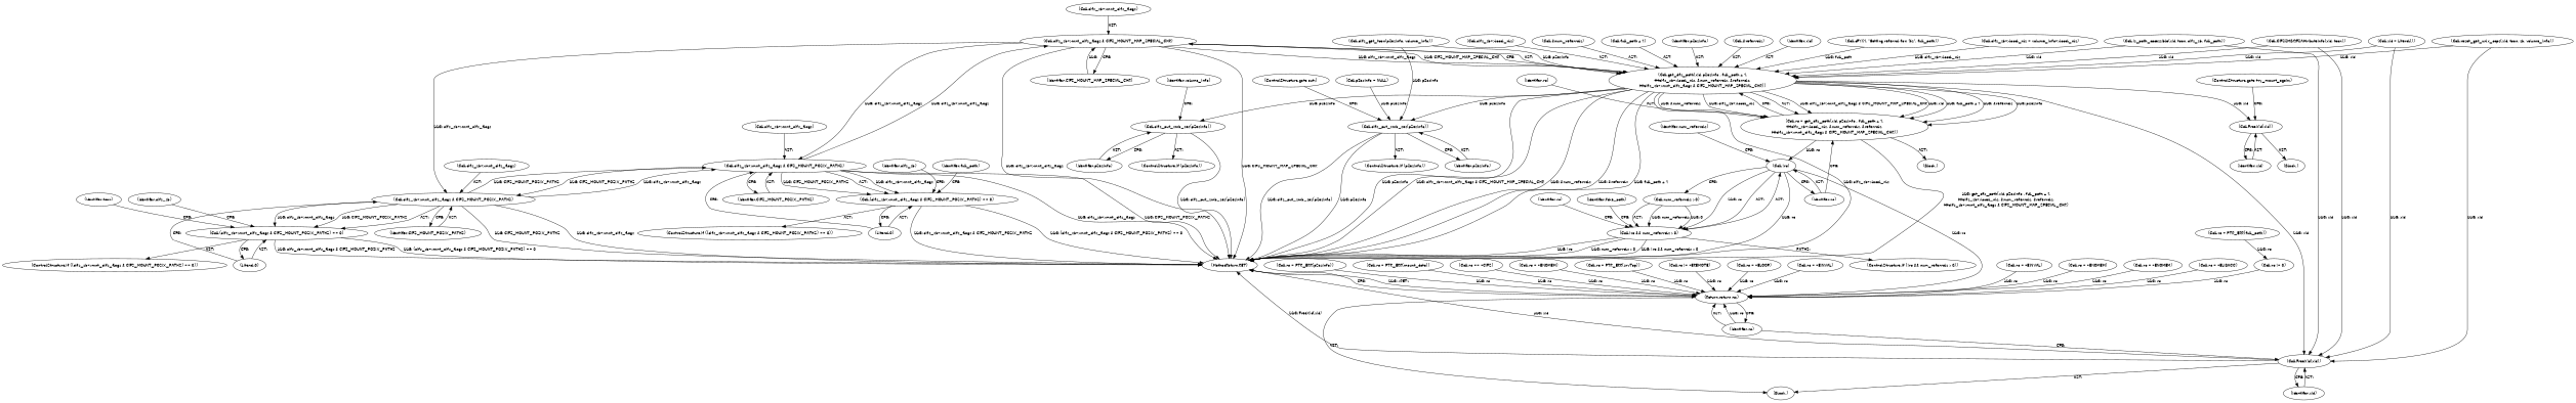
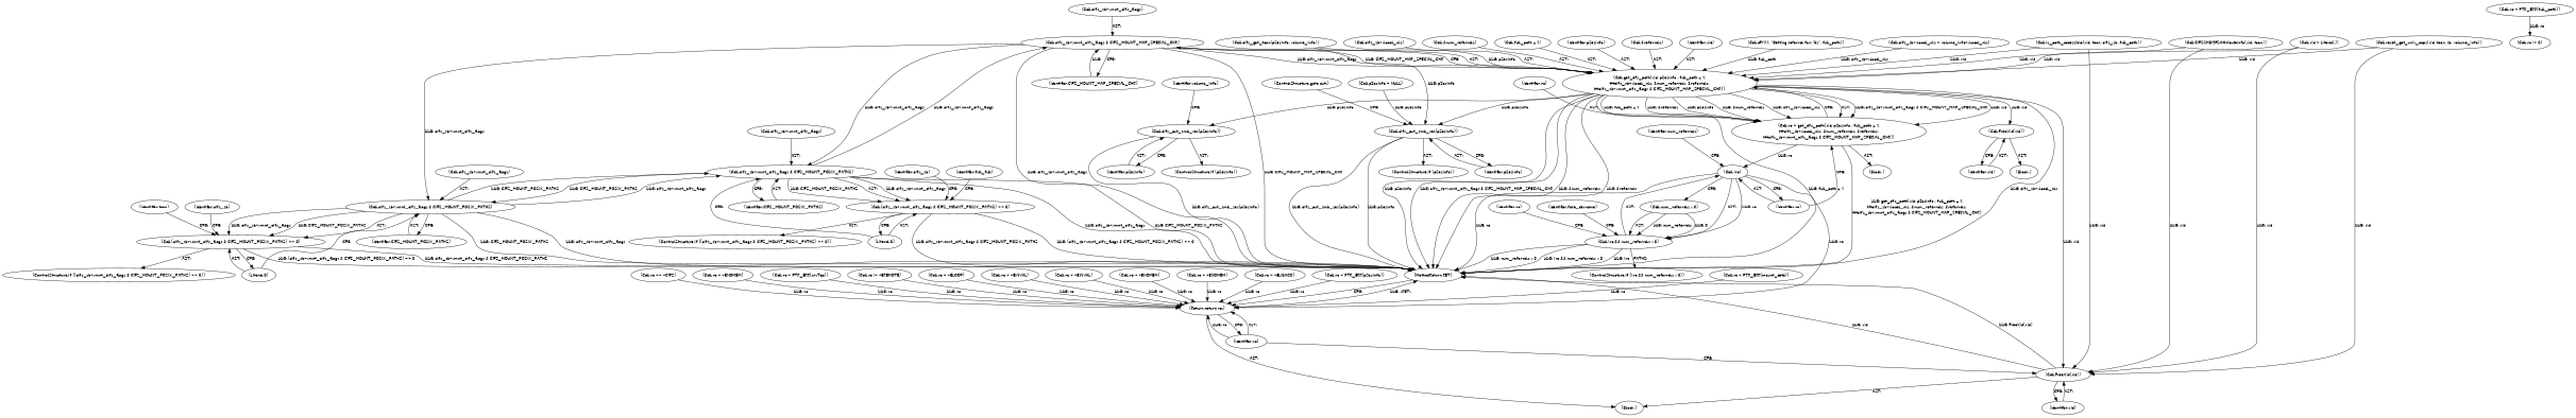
  digraph {
    fontname="Patrick Hand"
    node [fontname="Patrick Hand"]
    edge [fontname="Patrick Hand"]
    n1 [label="(Call,cifs_sb->mnt_cifs_flags & CIFS_MOUNT_MAP_SPECIAL_CHR)"]
    n2 [label="(Call,cifs_sb->mnt_cifs_flags & CIFS_MOUNT_POSIX_PATHS)"]
    n3 [label="(Call,cifs_sb->mnt_cifs_flags & CIFS_MOUNT_POSIX_PATHS)"]
    n4 [label="(Call,get_dfs_path(xid, pSesInfo , full_path + 1,\n\t\t\tcifs_sb->local_nls, &num_referrals, &referrals,\n\t\t\tcifs_sb->mnt_cifs_flags & CIFS_MOUNT_MAP_SPECIAL_CHR))"]
    n5 [label="(MethodReturn,RET)"]
    n6 [label="(Identifier,CIFS_MOUNT_MAP_SPECIAL_CHR)"]
    n7 [label="(Call,(cifs_sb->mnt_cifs_flags & CIFS_MOUNT_POSIX_PATHS) == 0)"]
    n8 [label="(Identifier,CIFS_MOUNT_POSIX_PATHS)"]
    n9 [label="(Call,(cifs_sb->mnt_cifs_flags & CIFS_MOUNT_POSIX_PATHS) == 0)"]
    n10 [label="(Identifier,CIFS_MOUNT_POSIX_PATHS)"]
    n11 [label="(Call,rc = get_dfs_path(xid, pSesInfo , full_path + 1,\n\t\t\tcifs_sb->local_nls, &num_referrals, &referrals,\n\t\t\tcifs_sb->mnt_cifs_flags & CIFS_MOUNT_MAP_SPECIAL_CHR))"]
    n12 [label="(Call,cifs_put_smb_ses(pSesInfo))"]
    n13 [label="(Call,FreeXid(xid))"]
    n14 [label="(Call,cifs_put_smb_ses(pSesInfo))"]
    n15 [label="(Call,FreeXid(xid))"]
    n16 [label="(Return,return rc;)"]
    n17 [label="(ControlStructure,if ((cifs_sb->mnt_cifs_flags & CIFS_MOUNT_POSIX_PATHS) == 0))"]
    n18 [label="(Literal,0)"]
    n19 [label="(ControlStructure,if ((cifs_sb->mnt_cifs_flags & CIFS_MOUNT_POSIX_PATHS) == 0))"]
    n20 [label="(Literal,0)"]
    n21 [label="(Call,!rc)"]
    n22 [label="(Block,)"]
    n23 [label="(Identifier,pSesInfo)"]
    n24 [label="(ControlStructure,if (pSesInfo))"]
    n25 [label="(Block,)"]
    n26 [label="(Identifier,xid)"]
    n27 [label="(ControlStructure,if (pSesInfo))"]
    n28 [label="(Identifier,pSesInfo)"]
    n29 [label="(Block,)"]
    n30 [label="(Identifier,xid)"]
    n31 [label="(Call,!rc && num_referrals > 0)"]
    n32 [label="(Identifier,rc)"]
    n33 [label="(Call,num_referrals > 0)"]
    n34 [label="(ControlStructure,if (!rc && num_referrals > 0))"]
    n35 [label="(Identifier,rc)"]
    n36 [label="(Call,cifs_sb->mnt_cifs_flags)"]
    n37 [label="(Call,cFYI(1, \"Getting referral for: %s\", full_path))"]
    n38 [label="(Identifier,rc)"]
    n39 [label="(Identifier,cifs_sb)"]
    n40 [label="(Call,xid = Literal())"]
    n41 [label="(Call,rc != 0)"]
    n42 [label="(Call,cifs_sb->local_nls = volume_info->local_nls)"]
    n43 [label="(Call,pSesInfo = NULL)"]
    n44 [label="(Call,rc = PTR_ERR(full_path))"]
    n45 [label="(Identifier,volume_info)"]
    n46 [label="(Call,reset_get_unix_caps(xid, tcon, sb, volume_info))"]
    n47 [label="(Call,is_path_accessible(xid, tcon, cifs_sb, full_path))"]
    n48 [label="(Call,CIFSSMBQFSAttributeInfo(xid, tcon))"]
    n49 [label="(Call,cifs_get_tcon(pSesInfo, volume_info))"]
    n50 [label="(Call,cifs_sb->local_nls)"]
    n51 [label="(Call,rc = -EINVAL)"]
    n52 [label="(Identifier,tcon)"]
    n53 [label="(Call,cifs_sb->mnt_cifs_flags)"]
    n54 [label="(Call,&num_referrals)"]
    n55 [label="(Call,full_path + 1)"]
    n56 [label="(Call,cifs_sb->mnt_cifs_flags)"]
    n57 [label="(Call,rc = -ENOMEM)"]
    n58 [label="(Call,rc = -ENOMEM)"]
    n59 [label="(Call,rc = -ELIBACC)"]
    n60 [label="(Identifier,pSesInfo)"]
    n61 [label="(Identifier,rc)"]
    n62 [label="(Call,rc = PTR_ERR(pSesInfo))"]
    n63 [label="(Call,rc = PTR_ERR(mount_data))"]
    n64 [label="(Call,rc == -CIFS)"]
-   n65 [label="(Identifier,full_path)"]
+   n65 [label="(Identifier,full_full)"]
    n66 [label="(Identifier,num_referrals)"]
    n67 [label="(Call,&referrals)"]
    n68 [label="(Identifier,xid)"]
    n69 [label="(Call,rc = -ENOMEM)"]
-   n70 [label="(Identifier,fake_path)"]
+   n70 [label="(Identifier,fake_devname)"]
    n71 [label="(Identifier,cifs_sb)"]
    n72 [label="(Call,rc = PTR_ERR(srvTcp))"]
    n73 [label="(Call,rc != -EREMOTE)"]
    n74 [label="(ControlStructure,goto out;)"]
-   n75 [label="(ControlStructure,goto try_mount_again;)"]
    n76 [label="(Call,rc = -ELOOP)"]
    n77 [label="(Call,rc = -EINVAL)"]
    n1 -> n2 [label="DDG: cifs_sb->mnt_cifs_flags"]
    n1 -> n3 [label="DDG: cifs_sb->mnt_cifs_flags"]
    n1 -> n4 [label="AST: "]
    n1 -> n4 [label="DDG: cifs_sb->mnt_cifs_flags"]
    n1 -> n4 [label="DDG: CIFS_MOUNT_MAP_SPECIAL_CHR"]
    n1 -> n5 [label="DDG: cifs_sb->mnt_cifs_flags"]
    n1 -> n5 [label="DDG: CIFS_MOUNT_MAP_SPECIAL_CHR"]
    n1 -> n6 [label="CFG: "]
    n2 -> n1 [label="DDG: cifs_sb->mnt_cifs_flags"]
    n2 -> n3 [label="DDG: CIFS_MOUNT_POSIX_PATHS"]
    n2 -> n5 [label="DDG: CIFS_MOUNT_POSIX_PATHS"]
    n2 -> n5 [label="DDG: cifs_sb->mnt_cifs_flags"]
    n2 -> n7 [label="AST: "]
    n2 -> n7 [label="DDG: cifs_sb->mnt_cifs_flags"]
    n2 -> n7 [label="DDG: CIFS_MOUNT_POSIX_PATHS"]
    n2 -> n8 [label="CFG: "]
    n3 -> n2 [label="DDG: cifs_sb->mnt_cifs_flags"]
    n3 -> n2 [label="DDG: CIFS_MOUNT_POSIX_PATHS"]
    n3 -> n5 [label="DDG: cifs_sb->mnt_cifs_flags"]
    n3 -> n5 [label="DDG: CIFS_MOUNT_POSIX_PATHS"]
    n3 -> n9 [label="AST: "]
    n3 -> n9 [label="DDG: cifs_sb->mnt_cifs_flags"]
    n3 -> n9 [label="DDG: CIFS_MOUNT_POSIX_PATHS"]
    n3 -> n10 [label="CFG: "]
    n4 -> n1 [label="CFG: "]
    n4 -> n5 [label="DDG: pSesInfo"]
    n4 -> n5 [label="DDG: cifs_sb->mnt_cifs_flags & CIFS_MOUNT_MAP_SPECIAL_CHR"]
    n4 -> n5 [label="DDG: &num_referrals"]
    n4 -> n5 [label="DDG: &referrals"]
    n4 -> n5 [label="DDG: full_path + 1"]
    n4 -> n5 [label="DDG: cifs_sb->local_nls"]
    n4 -> n11 [label="AST: "]
    n4 -> n11 [label="DDG: cifs_sb->mnt_cifs_flags & CIFS_MOUNT_MAP_SPECIAL_CHR"]
    n4 -> n11 [label="DDG: xid"]
    n4 -> n11 [label="DDG: full_path + 1"]
    n4 -> n11 [label="DDG: &referrals"]
    n4 -> n11 [label="DDG: pSesInfo"]
    n4 -> n11 [label="DDG: &num_referrals"]
    n4 -> n11 [label="DDG: cifs_sb->local_nls"]
    n4 -> n12 [label="DDG: pSesInfo"]
    n4 -> n13 [label="DDG: xid"]
    n4 -> n14 [label="DDG: pSesInfo"]
    n4 -> n15 [label="DDG: xid"]
    n5 -> n16 [label="CFG: "]
    n6 -> n1 [label="DDG: "]
    n7 -> n5 [label="DDG: (cifs_sb->mnt_cifs_flags & CIFS_MOUNT_POSIX_PATHS) == 0"]
    n7 -> n5 [label="DDG: cifs_sb->mnt_cifs_flags & CIFS_MOUNT_POSIX_PATHS"]
    n7 -> n17 [label="AST: "]
    n7 -> n18 [label="CFG: "]
    n8 -> n2 [label="AST: "]
    n9 -> n5 [label="DDG: cifs_sb->mnt_cifs_flags & CIFS_MOUNT_POSIX_PATHS"]
    n9 -> n5 [label="DDG: (cifs_sb->mnt_cifs_flags & CIFS_MOUNT_POSIX_PATHS) == 0"]
    n9 -> n19 [label="AST: "]
    n9 -> n20 [label="CFG: "]
    n10 -> n3 [label="AST: "]
    n11 -> n4 [label="CFG: "]
    n11 -> n5 [label="DDG: get_dfs_path(xid, pSesInfo , full_path + 1,\n\t\t\tcifs_sb->local_nls, &num_referrals, &referrals,\n\t\t\tcifs_sb->mnt_cifs_flags & CIFS_MOUNT_MAP_SPECIAL_CHR)"]
    n11 -> n21 [label="DDG: rc"]
    n11 -> n22 [label="AST: "]
    n12 -> n5 [label="DDG: cifs_put_smb_ses(pSesInfo)"]
    n12 -> n23 [label="CFG: "]
    n12 -> n24 [label="AST: "]
    n13 -> n25 [label="AST: "]
    n13 -> n26 [label="CFG: "]
    n14 -> n5 [label="DDG: pSesInfo"]
    n14 -> n5 [label="DDG: cifs_put_smb_ses(pSesInfo)"]
    n14 -> n27 [label="AST: "]
    n14 -> n28 [label="CFG: "]
    n15 -> n5 [label="DDG: FreeXid(xid)"]
    n15 -> n5 [label="DDG: xid"]
    n15 -> n29 [label="AST: "]
    n15 -> n30 [label="CFG: "]
    n16 -> n5 [label="DDG: <RET>"]
    n16 -> n29 [label="AST: "]
    n16 -> n35 [label="CFG: "]
    n18 -> n2 [label="CFG: "]
    n18 -> n7 [label="AST: "]
    n20 -> n3 [label="CFG: "]
    n20 -> n9 [label="AST: "]
    n21 -> n5 [label="DDG: rc"]
    n21 -> n16 [label="DDG: rc"]
    n21 -> n31 [label="AST: "]
    n21 -> n31 [label="DDG: rc"]
    n21 -> n32 [label="CFG: "]
    n21 -> n33 [label="CFG: "]
    n23 -> n12 [label="AST: "]
    n26 -> n13 [label="AST: "]
    n28 -> n14 [label="AST: "]
    n30 -> n15 [label="AST: "]
    n31 -> n5 [label="DDG: !rc"]
    n31 -> n5 [label="DDG: num_referrals > 0"]
    n31 -> n5 [label="DDG: !rc && num_referrals > 0"]
    n31 -> n21 [label="AST: "]
    n31 -> n34 [label="PATHS: "]
    n32 -> n11 [label="CFG: "]
    n32 -> n21 [label="AST: "]
    n33 -> n31 [label="AST: "]
    n33 -> n31 [label="DDG: num_referrals"]
    n33 -> n31 [label="DDG: 0"]
    n35 -> n15 [label="CFG: "]
    n35 -> n16 [label="AST: "]
    n35 -> n16 [label="DDG: rc"]
    n36 -> n3 [label="AST: "]
    n37 -> n4 [label="DDG: full_path"]
    n38 -> n11 [label="AST: "]
    n39 -> n7 [label="CFG: "]
    n40 -> n4 [label="DDG: xid"]
    n40 -> n15 [label="DDG: xid"]
-   n41 -> n16 [label="DDG: rc"]
    n42 -> n4 [label="DDG: cifs_sb->local_nls"]
    n43 -> n14 [label="DDG: pSesInfo"]
    n44 -> n41 [label="DDG: rc"]
    n45 -> n12 [label="CFG: "]
    n46 -> n4 [label="DDG: xid"]
    n46 -> n15 [label="DDG: xid"]
    n47 -> n4 [label="DDG: xid"]
    n47 -> n15 [label="DDG: xid"]
    n48 -> n4 [label="DDG: xid"]
    n48 -> n15 [label="DDG: xid"]
    n49 -> n4 [label="DDG: pSesInfo"]
    n49 -> n14 [label="DDG: pSesInfo"]
    n50 -> n4 [label="AST: "]
    n51 -> n16 [label="DDG: rc"]
    n52 -> n9 [label="CFG: "]
    n53 -> n1 [label="AST: "]
    n54 -> n4 [label="AST: "]
    n55 -> n4 [label="AST: "]
    n56 -> n2 [label="AST: "]
    n57 -> n16 [label="DDG: rc"]
    n58 -> n16 [label="DDG: rc"]
    n59 -> n16 [label="DDG: rc"]
    n60 -> n4 [label="AST: "]
    n61 -> n31 [label="CFG: "]
    n62 -> n16 [label="DDG: rc"]
    n63 -> n16 [label="DDG: rc"]
    n64 -> n16 [label="DDG: rc"]
    n65 -> n7 [label="CFG: "]
    n66 -> n21 [label="CFG: "]
    n67 -> n4 [label="AST: "]
    n68 -> n4 [label="AST: "]
    n69 -> n16 [label="DDG: rc"]
    n70 -> n31 [label="CFG: "]
    n71 -> n9 [label="CFG: "]
    n72 -> n16 [label="DDG: rc"]
    n73 -> n16 [label="DDG: rc"]
    n74 -> n14 [label="CFG: "]
-   n75 -> n13 [label="CFG: "]
    n76 -> n16 [label="DDG: rc"]
    n77 -> n16 [label="DDG: rc"]
  }
